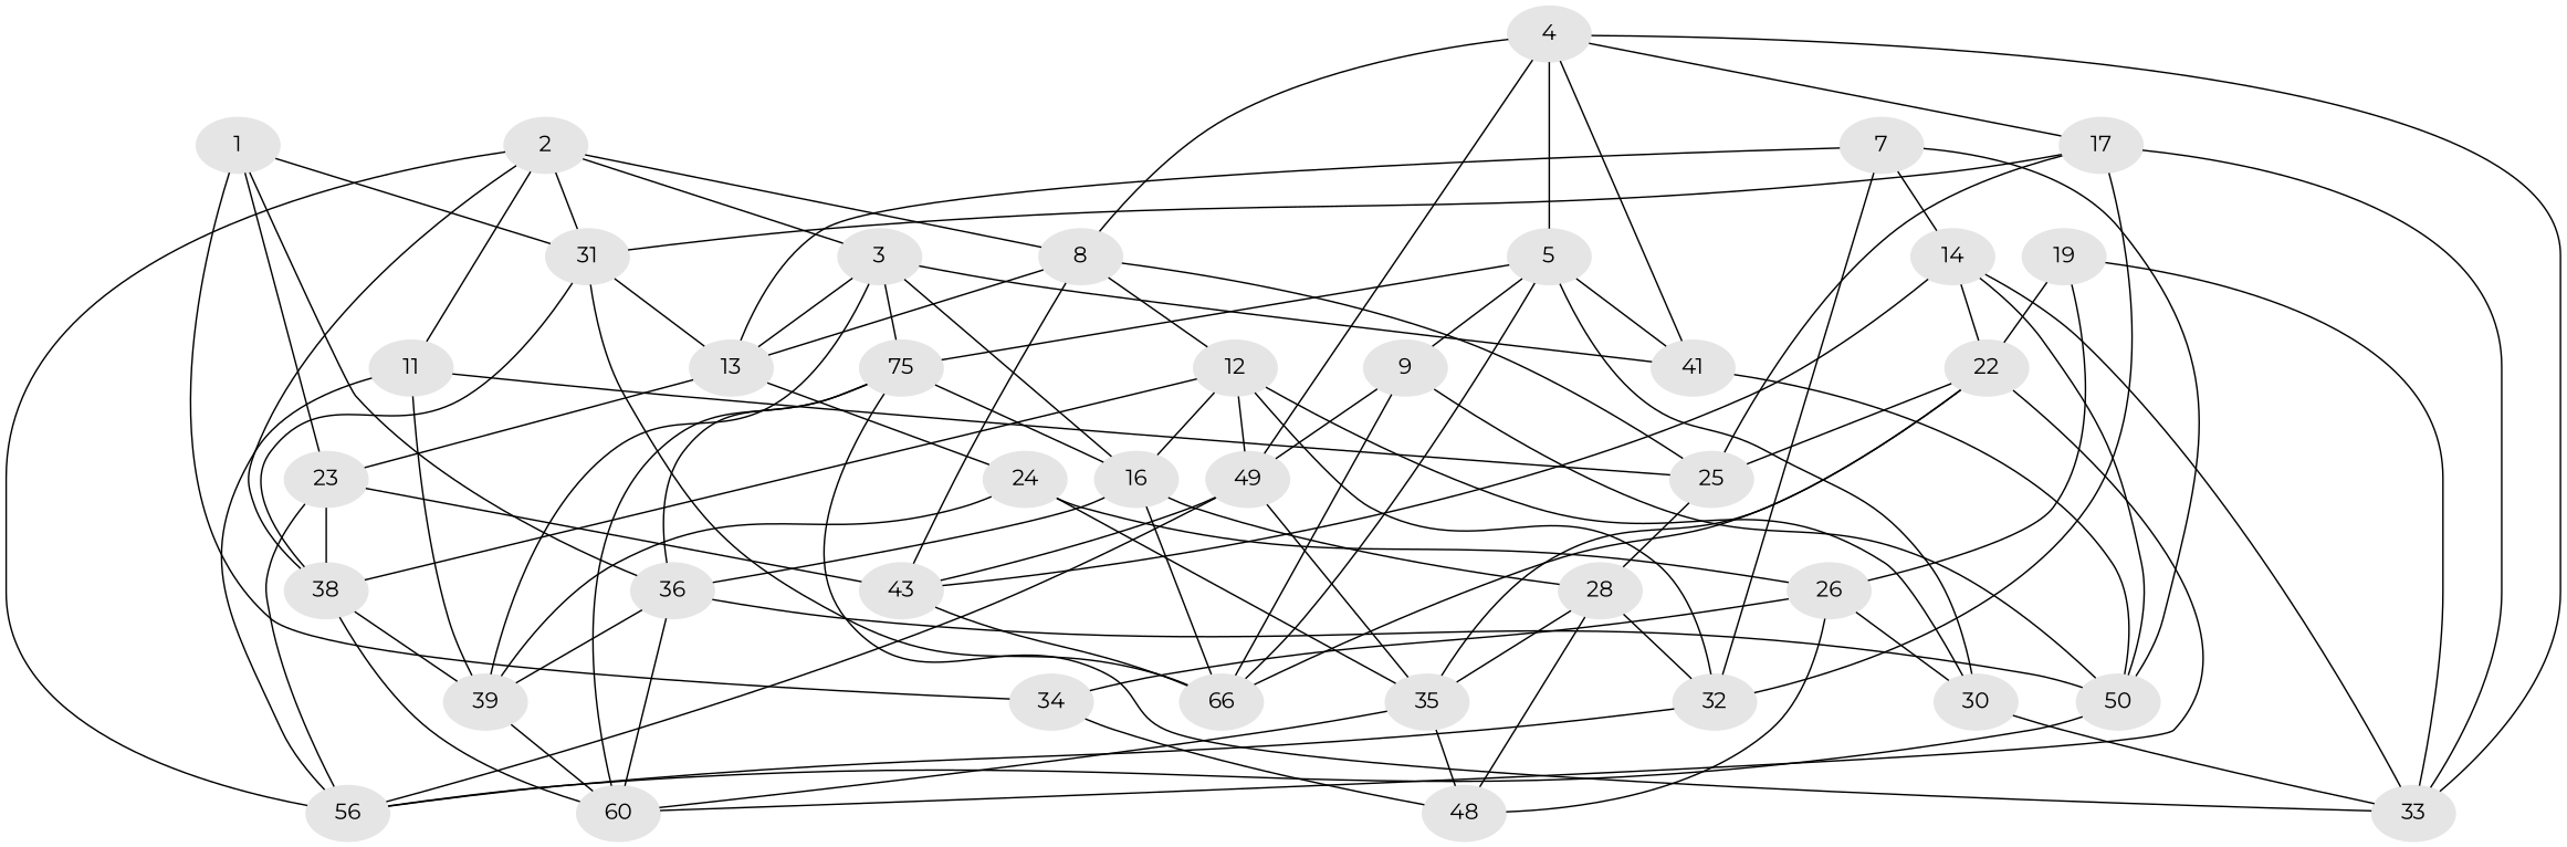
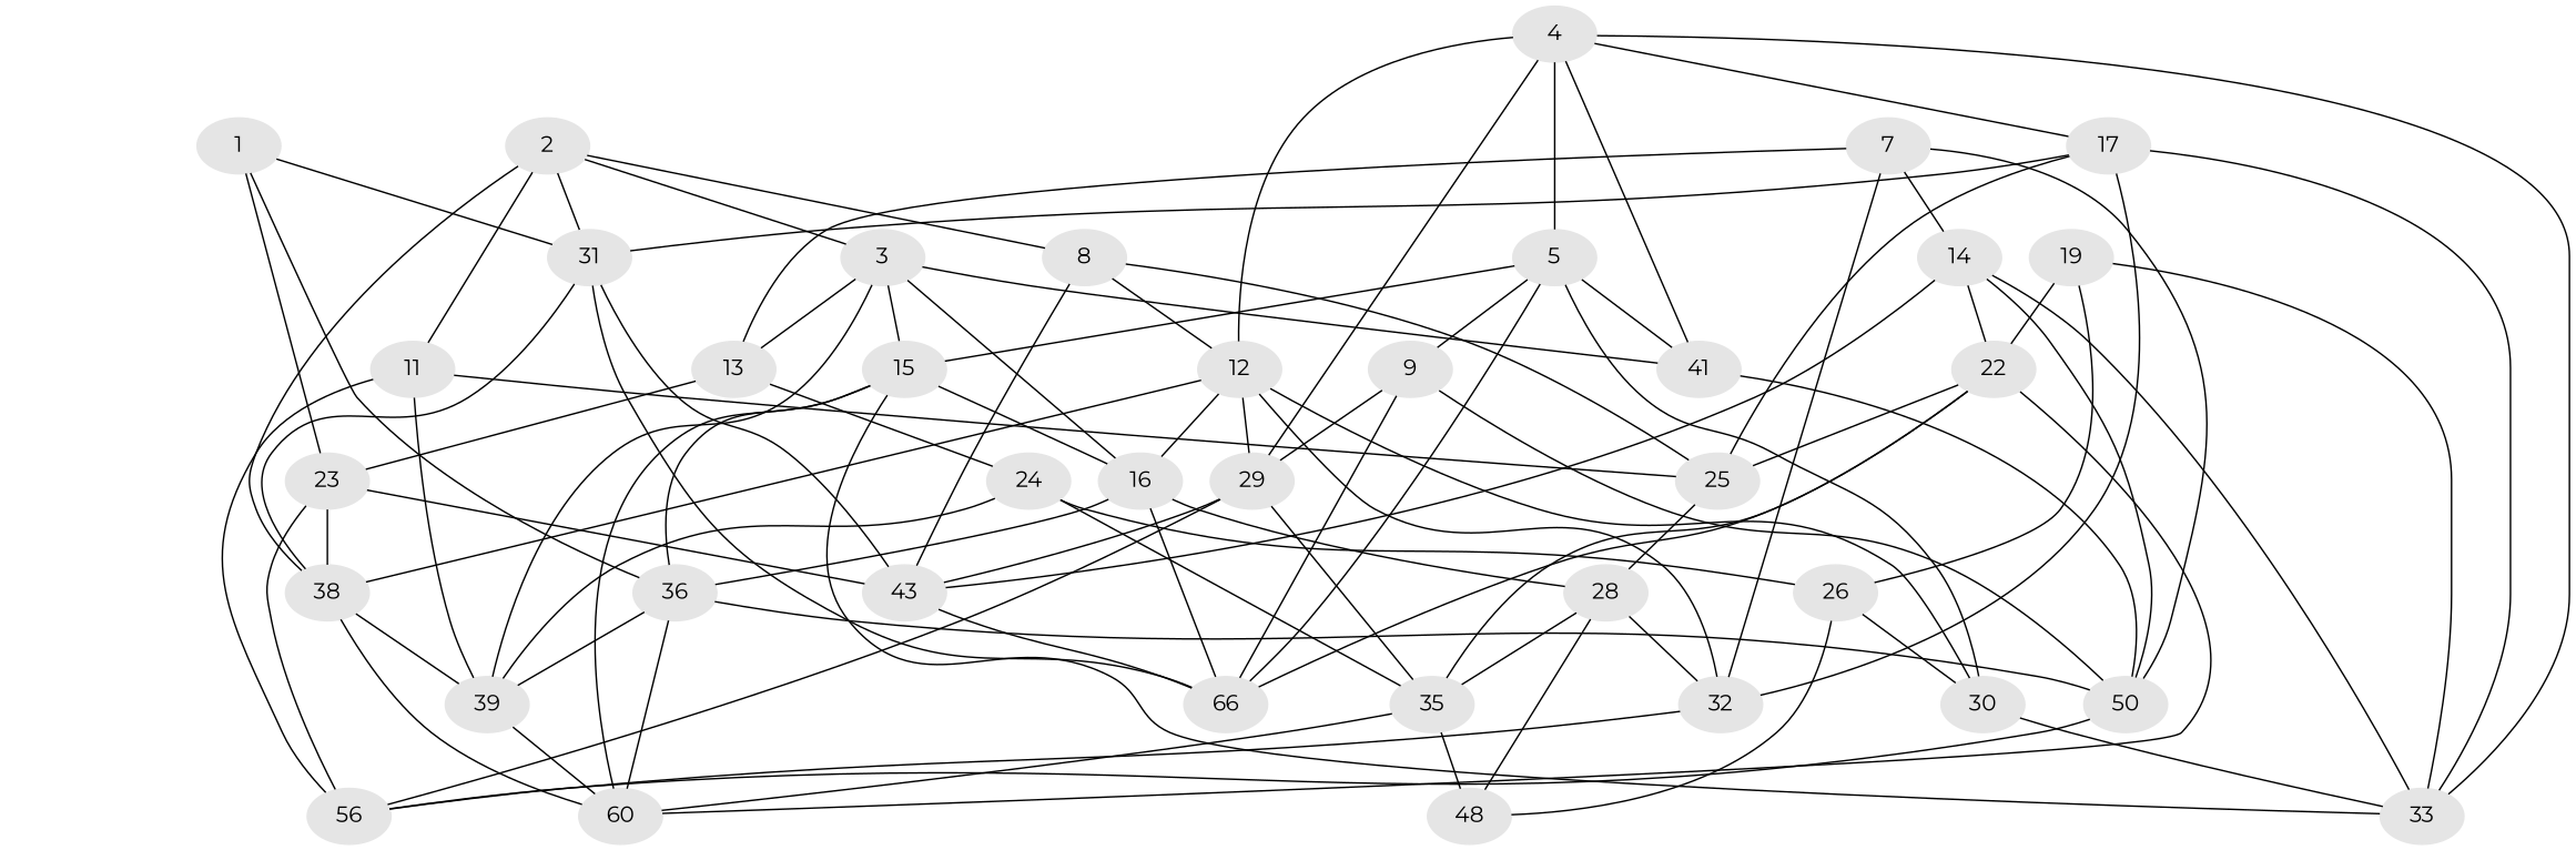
  graph {
    fontname=Montserrat
    node [color=gray90 fontname=Montserrat style=filled]
    edge [fontname=Montserrat]
    23 [super="+54"]
    38 [super="+64"]
    56 [super="+61"]
    43 [super="+62"]
    1
    31 [super="+37"]
-   34
    36 [super="+67"]
    66 [super="+68"]
    48
    39 [super="+52"]
    50 [super="+51"]
    60 [super="+65"]
    2 [super="+10"]
    3 [super="+44"]
    8 [super="+57"]
    11
    13 [super="+20"]
-   15 [super="+45" label=75]
+   15 [super="+45"]
    16 [super="+18"]
    41
    12 [super="+40"]
    25 [super="+49"]
    24
    33 [super="+46"]
    28 [super="+42"]
    4 [super="+27"]
    5 [super="+6"]
    17 [super="+58"]
-   29 [super="+59" label=49]
+   29 [super="+59"]
    9
    30
    32 [super="+53"]
    35 [super="+47"]
    7
    14 [super="+21"]
    22 [super="+63"]
    26 [super="+55"]
    19
    23 -- 38
    23 -- 56
    23 -- 43
    38 -- 39
    38 -- 60
    43 -- 66
    1 -- 23
    1 -- 31
-   1 -- 34
    1 -- 36
    31 -- 38
-   31 -- 13
+   31 -- 43
    31 -- 66
-   34 -- 48
    36 -- 39
    36 -- 50
    36 -- 60
    39 -- 60
    50 -- 56
    2 -- 38
-   2 -- 56
    2 -- 31
    2 -- 3
    2 -- 8
    2 -- 11
    3 -- 39
    3 -- 13
    3 -- 15
    3 -- 16
    3 -- 41
    8 -- 43
-   8 -- 13
    8 -- 12
    8 -- 25
    11 -- 56
    11 -- 39
    11 -- 25
    13 -- 23 [weight=2]
    13 -- 24
    15 -- 36
    15 -- 60
    15 -- 16
    15 -- 33
    16 -- 36
    16 -- 66
    16 -- 28
    41 -- 50
    12 -- 38
    12 -- 16
    12 -- 29
    12 -- 30
    12 -- 32
    25 -- 28 [weight=2]
    24 -- 39
    24 -- 35
    24 -- 26
    28 -- 48
    28 -- 32
    28 -- 35
-   4 -- 8
+   4 -- 12
    4 -- 41
    4 -- 33
    4 -- 5
    4 -- 17
    4 -- 29
    5 -- 66
    5 -- 15
    5 -- 41
    5 -- 9
    5 -- 30
    17 -- 31
    17 -- 25
    17 -- 33
    17 -- 32 [weight=2]
    29 -- 56
    29 -- 43
    29 -- 35
    9 -- 66
    9 -- 50
    9 -- 29
    30 -- 33
    32 -- 56
    35 -- 48
    35 -- 60
    7 -- 50
    7 -- 13
    7 -- 32
    7 -- 14
    14 -- 43
    14 -- 50
    14 -- 33
    14 -- 22
    22 -- 66
    22 -- 60
    22 -- 25
    22 -- 35
-   26 -- 34
    26 -- 48
    26 -- 30
    19 -- 33
    19 -- 22
    19 -- 26 [weight=2]
  }
